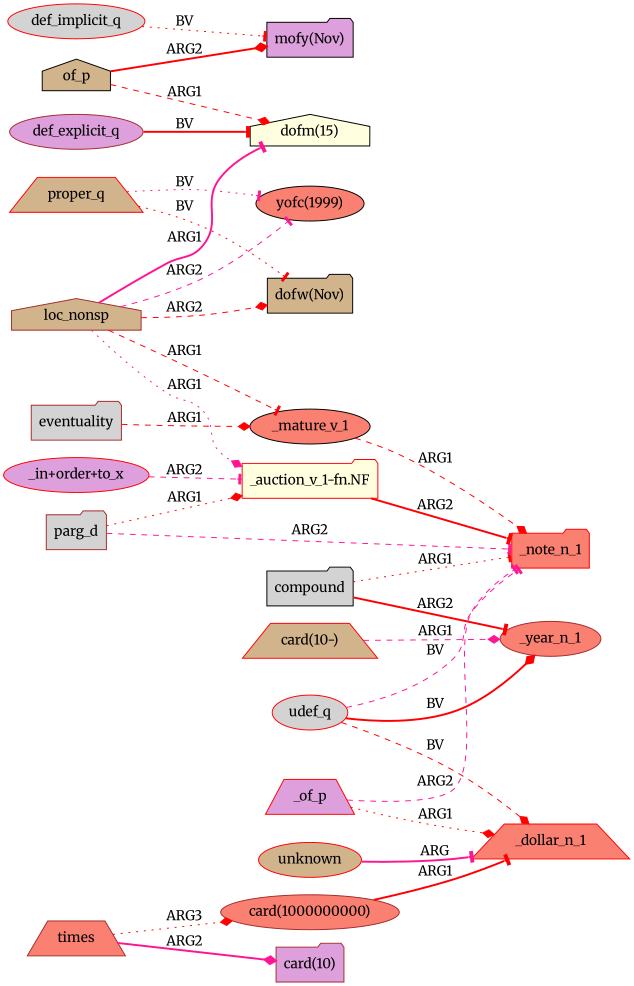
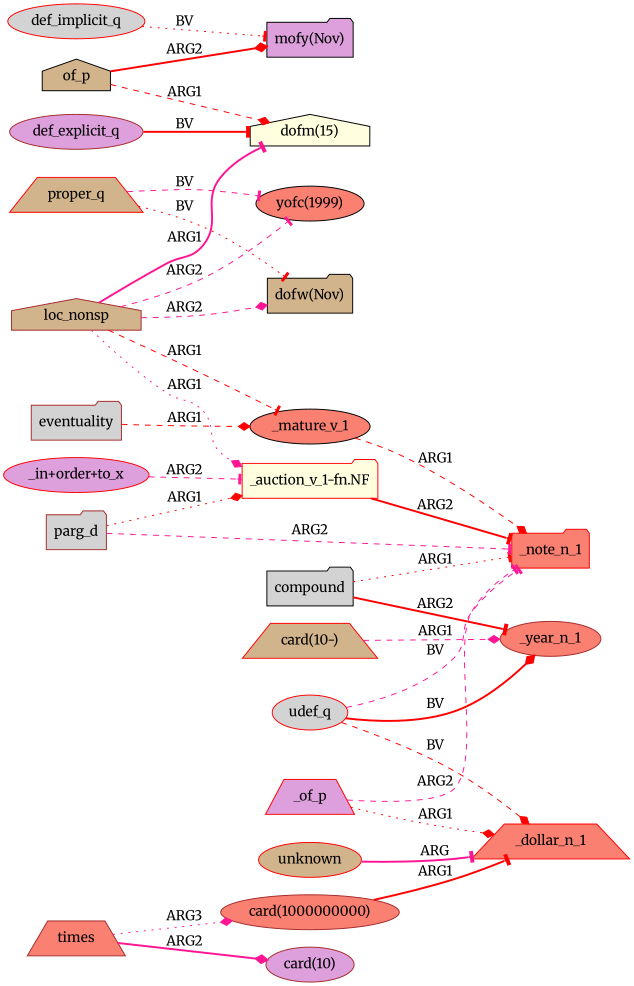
  digraph {
    fontname=Merriweather
    rankdir=LR
    node [color=red fillcolor=salmon fontname=Merriweather shape=ellipse style=filled]
    edge [arrowhead=tee color=red fontname=Merriweather style=dashed]
    loc_nonsp [color=brown fillcolor=tan shape=house]
    "dofm(15)" [color=black fillcolor=lightyellow shape=house]
    "yofc(1999)" [color=black]
    _mature_v_1 [color=black]
    "_auction_v_1-fn.NF" [fillcolor=lightyellow shape=folder]
    n6 [color=black fillcolor=tan label="dofw(Nov)" shape=folder]
    _note_n_1 [shape=folder]
    def_explicit_q [color=brown fillcolor=plum]
    proper_q [fillcolor=tan shape=trapezium]
    eventuality [color=brown fillcolor=lightgrey shape=folder]
    compound [color=black fillcolor=lightgrey shape=folder]
    _year_n_1 [color=brown]
    _of_p [fillcolor=plum shape=trapezium]
    _dollar_n_1 [shape=trapezium]
    "_in+order+to_x" [fillcolor=plum]
    unknown [fillcolor=tan]
    "card(10-)" [fillcolor=tan shape=trapezium]
    times [color=brown shape=trapezium]
    "card(1000000000)" [color=brown]
-   "card(10)" [color=brown fillcolor=plum shape=folder]
+   "card(10)" [color=brown fillcolor=plum]
    parg_d [color=brown fillcolor=lightgrey shape=folder]
    udef_q [fillcolor=lightgrey]
    of_p [color=black fillcolor=tan shape=house]
    "mofy(Nov)" [color=black fillcolor=plum shape=folder]
    def_implicit_q [fillcolor=lightgrey]
    loc_nonsp -> "dofm(15)" [color=deeppink label=ARG1 style=bold]
    loc_nonsp -> "yofc(1999)" [color=deeppink label=ARG2]
    loc_nonsp -> _mature_v_1 [label=ARG1]
    loc_nonsp -> "_auction_v_1-fn.NF" [arrowhead=diamond color=deeppink label=ARG1 style=dotted]
-   loc_nonsp -> n6 [arrowhead=diamond label=ARG2]
+   loc_nonsp -> n6 [arrowhead=diamond color=deeppink label=ARG2]
    _mature_v_1 -> _note_n_1 [arrowhead=diamond label=ARG1]
    "_auction_v_1-fn.NF" -> _note_n_1 [label=ARG2 style=bold]
    def_explicit_q -> "dofm(15)" [label=BV style=bold]
-   proper_q -> "yofc(1999)" [color=deeppink label=BV style=dotted]
+   proper_q -> "yofc(1999)" [color=deeppink label=BV]
    proper_q -> n6 [label=BV style=dotted]
    eventuality -> _mature_v_1 [arrowhead=diamond label=ARG1]
    compound -> _note_n_1 [label=ARG1 style=dotted]
    compound -> _year_n_1 [label=ARG2 style=bold]
    _of_p -> _note_n_1 [color=deeppink label=ARG2]
    _of_p -> _dollar_n_1 [arrowhead=diamond label=ARG1 style=dotted]
    "_in+order+to_x" -> "_auction_v_1-fn.NF" [color=deeppink label=ARG2]
    unknown -> _dollar_n_1 [color=deeppink label=ARG style=bold]
    "card(10-)" -> _year_n_1 [arrowhead=diamond color=deeppink label=ARG1]
-   times -> "card(1000000000)" [arrowhead=diamond label=ARG3 style=dotted]
+   times -> "card(1000000000)" [arrowhead=diamond color=deeppink label=ARG3 style=dotted]
    times -> "card(10)" [arrowhead=diamond color=deeppink label=ARG2 style=bold]
    "card(1000000000)" -> _dollar_n_1 [label=ARG1 style=bold]
    parg_d -> "_auction_v_1-fn.NF" [arrowhead=diamond label=ARG1 style=dotted]
    parg_d -> _note_n_1 [color=deeppink label=ARG2]
    udef_q -> _note_n_1 [color=deeppink label=BV]
    udef_q -> _year_n_1 [arrowhead=diamond label=BV style=bold]
    udef_q -> _dollar_n_1 [arrowhead=diamond label=BV]
    of_p -> "dofm(15)" [arrowhead=diamond label=ARG1]
    of_p -> "mofy(Nov)" [arrowhead=diamond label=ARG2 style=bold]
    def_implicit_q -> "mofy(Nov)" [label=BV style=dotted]
  }
